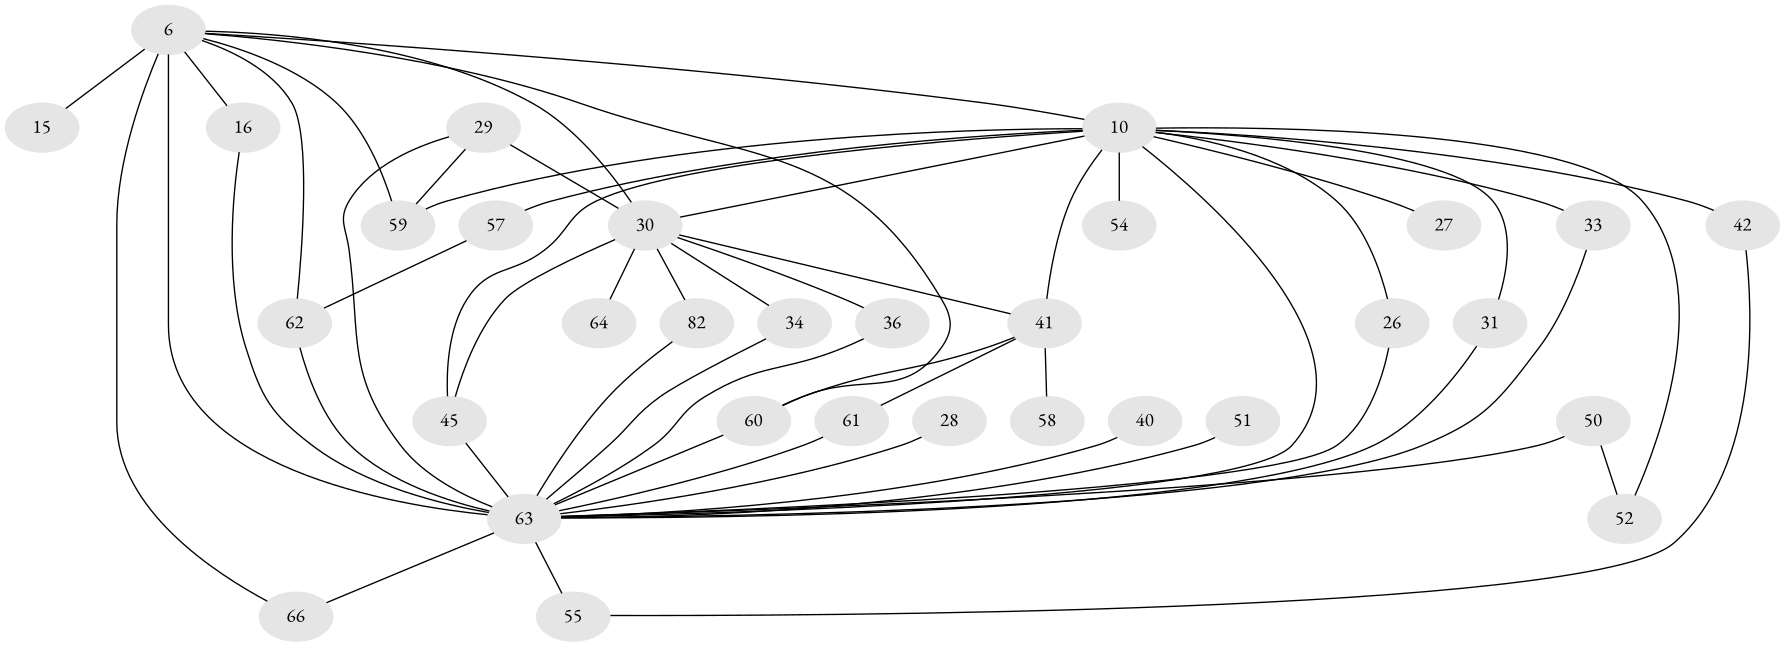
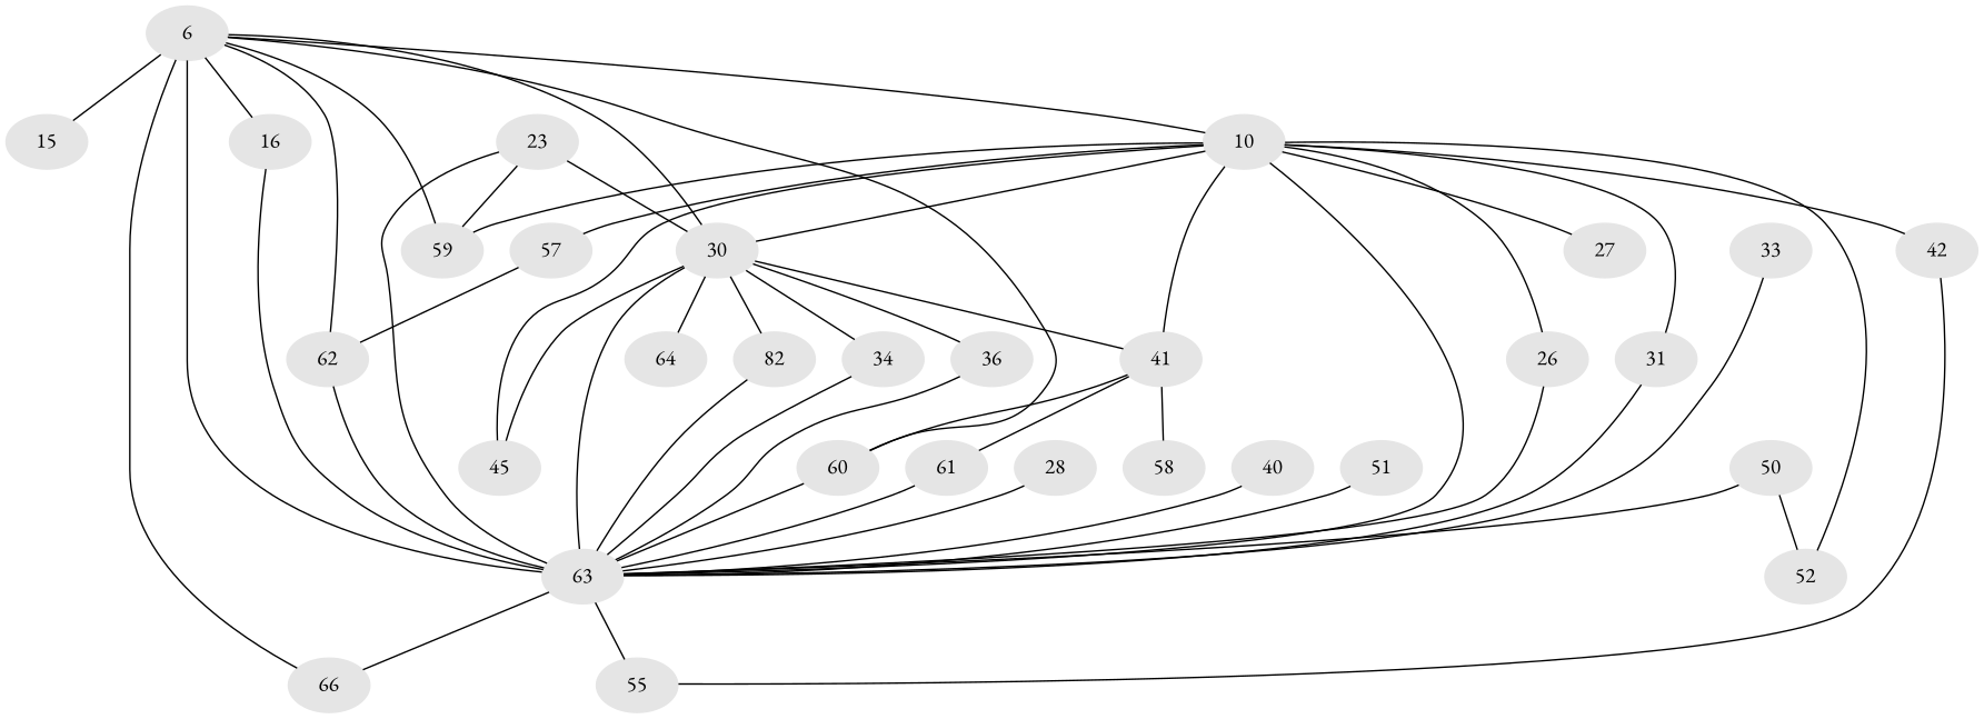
  graph {
    fontname="EB Garamond"
    node [color=gray90 fontname="EB Garamond" style=filled]
    edge [fontname="EB Garamond"]
    6 [super="+5"]
    10 [super="+8"]
    15
    16
    30 [super="+20+21+7"]
    59 [super="+43"]
    60 [super="+47"]
    62 [super="+45"]
    63 [super="+24+55+9+49"]
    66 [super="+29"]
    26
    27
    31
    33
    41 [super="+37"]
    42
    n17 [label=45 super="+19+46"]
    52
-   54
    57 [super="+25+18"]
    n21 [label=82]
    34
    36
    64
    n25 [label=55]
    58
    61
-   23 [label=29]
+   23
    28
    40
    50
    51
    6 -- 10 [weight=4]
    6 -- 15 [weight=2]
    6 -- 16
    6 -- 30 [weight=4]
    6 -- 59
    6 -- 60
    6 -- 62
    6 -- 63 [weight=10]
    6 -- 66 [weight=2]
    10 -- 30 [weight=6]
    10 -- 59 [weight=2]
    10 -- 63 [weight=10]
    10 -- 26
    10 -- 27 [weight=2]
    10 -- 31
-   10 -- 33
    10 -- 41 [weight=2]
    10 -- 42 [weight=2]
    10 -- n17 [weight=2]
    10 -- 52
-   10 -- 54 [weight=2]
    10 -- 57 [weight=3]
    16 -- 63
-   n17 -- 63 [weight=13]
+   30 -- 63 [weight=13]
    30 -- 41
    30 -- n17 [weight=2]
    30 -- n21
    30 -- 34
    30 -- 36
    30 -- 64 [weight=2]
    60 -- 63
    62 -- 63
    63 -- 66 [weight=2]
    63 -- n25
    26 -- 63
    31 -- 63
    33 -- 63
    41 -- 60
    41 -- 58 [weight=2]
    41 -- 61
    42 -- n25
    57 -- 62
    n21 -- 63
    34 -- 63
    36 -- 63
    61 -- 63
    23 -- 30 [weight=2]
    23 -- 59
    23 -- 63
    28 -- 63
    40 -- 63 [weight=2]
    50 -- 63 [weight=2]
    50 -- 52
    51 -- 63 [weight=2]
  }
